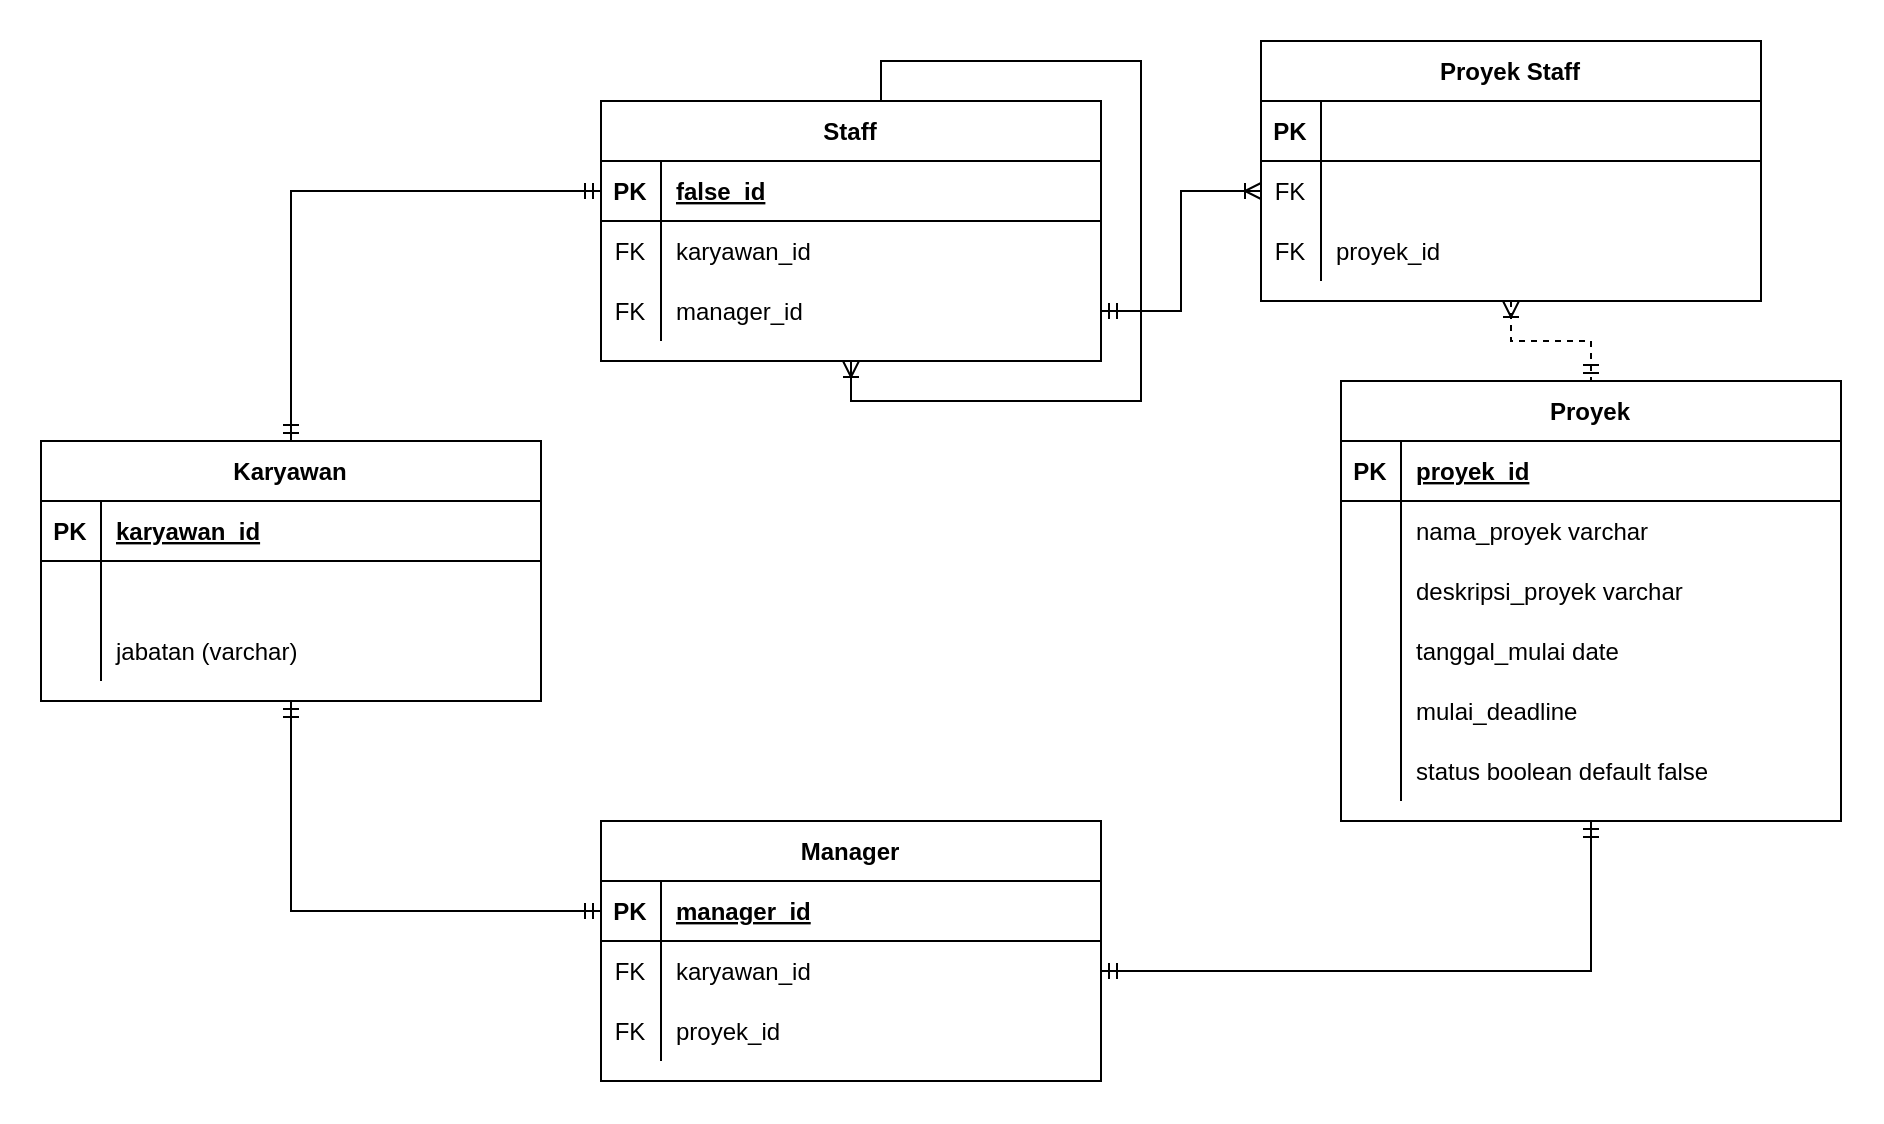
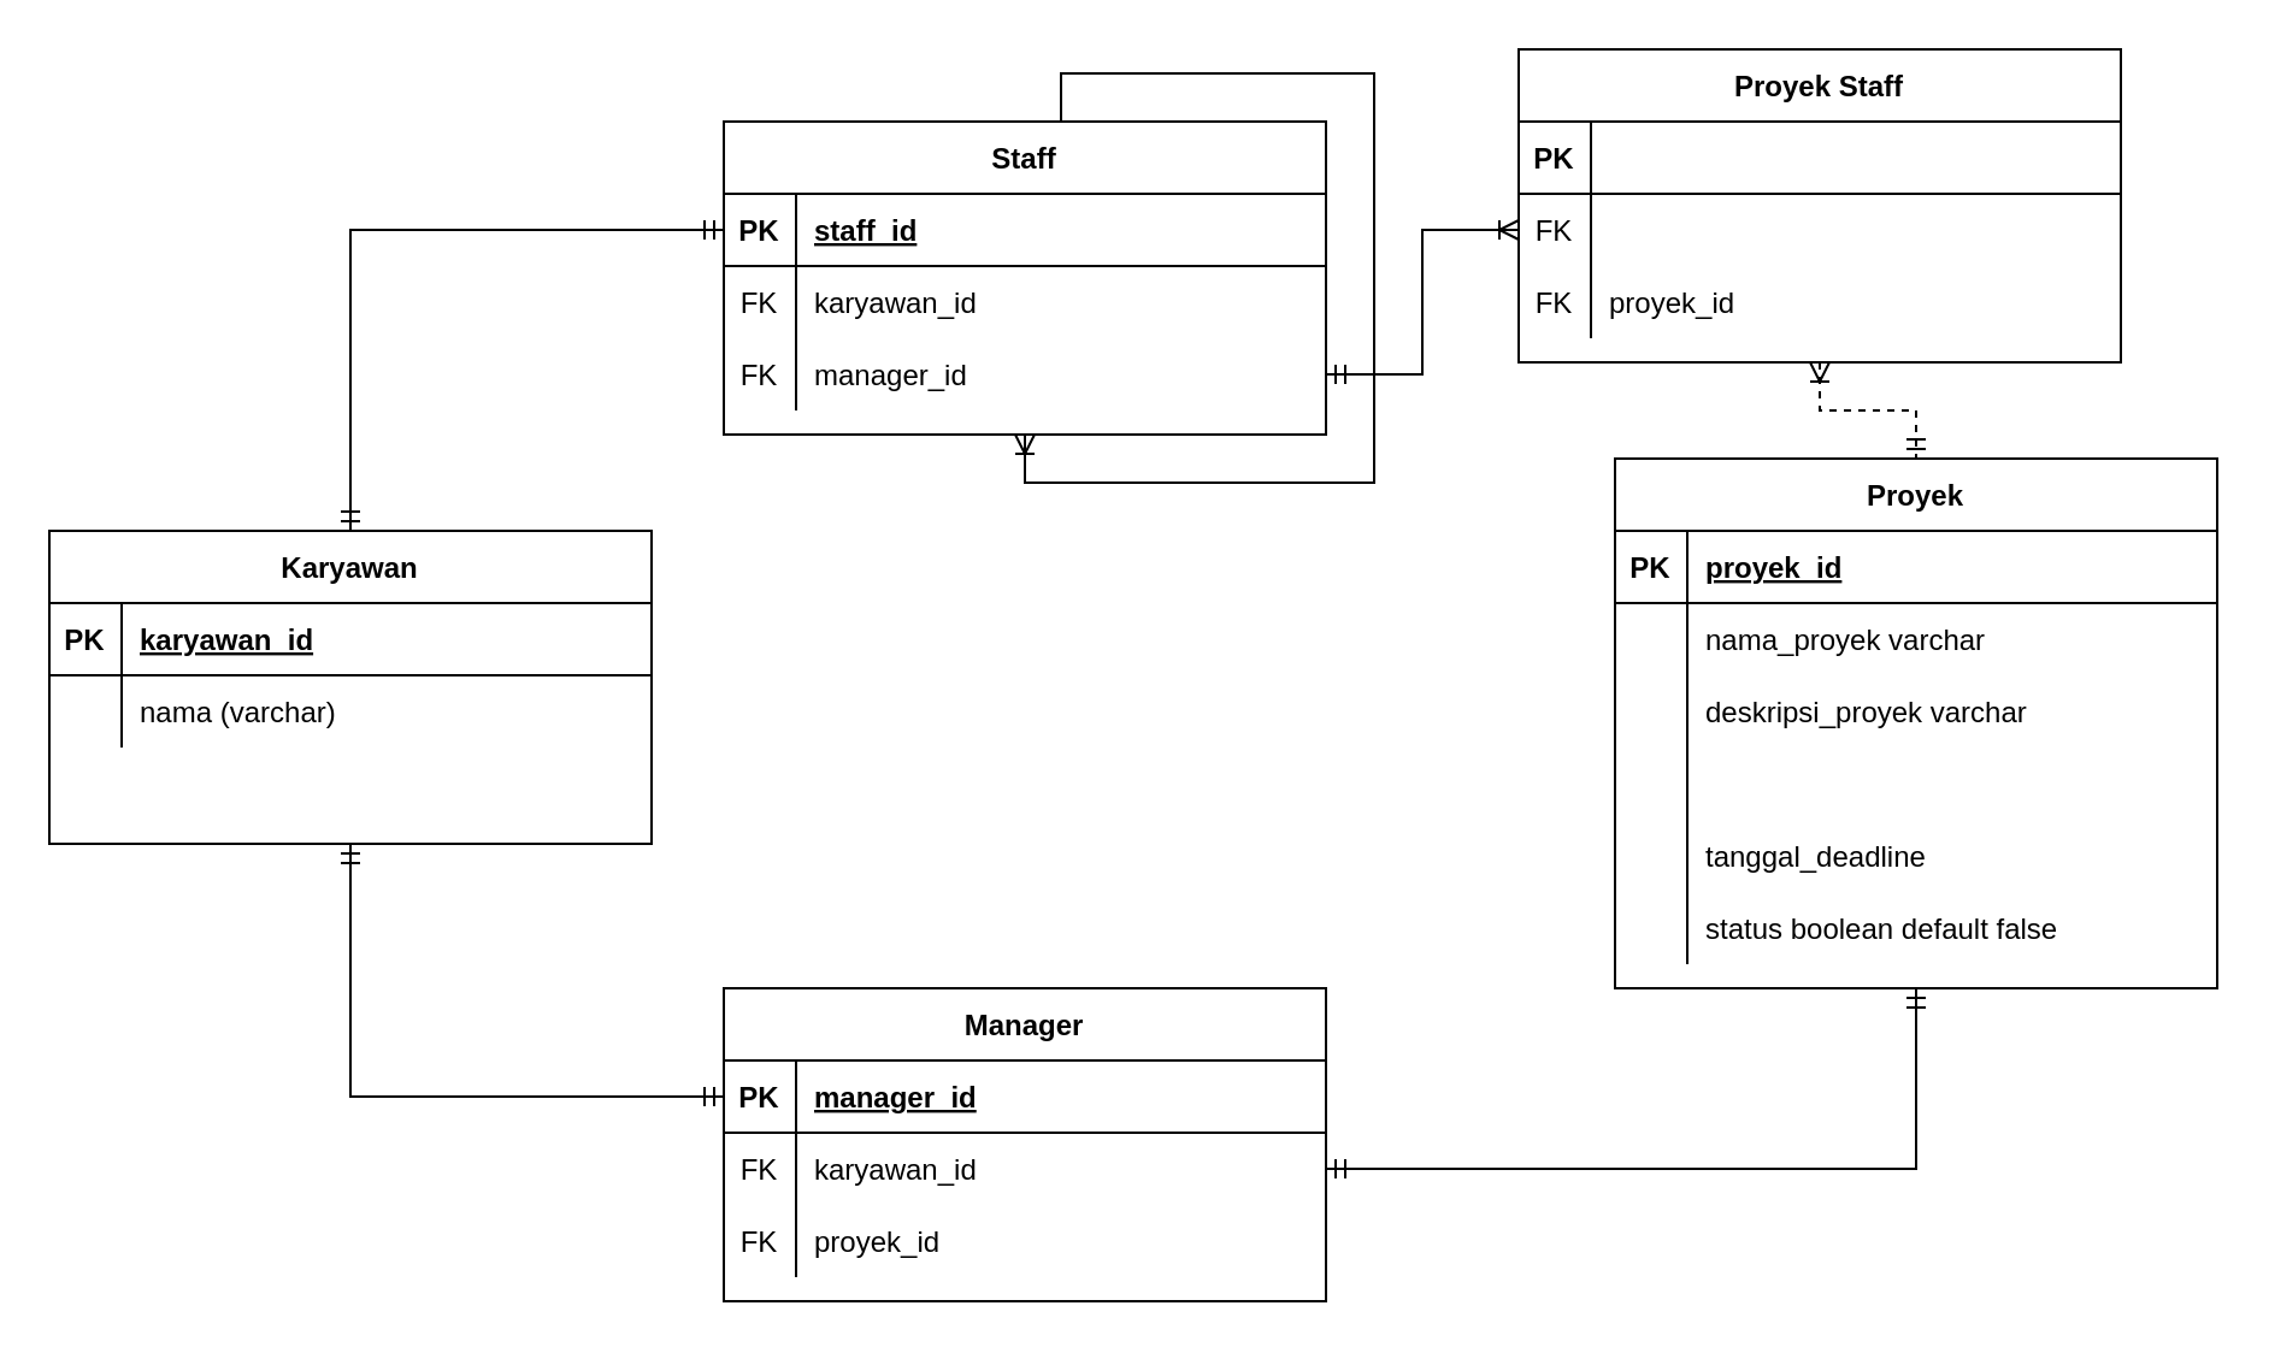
  <mxCell id="0" />
  <mxCell id="1" parent="0" />
  <mxCell id="2" style="edgeStyle=orthogonalEdgeStyle;rounded=0;orthogonalLoop=1;jettySize=auto;html=1;exitX=0.5;exitY=0;exitDx=0;exitDy=0;entryX=0;entryY=0.5;entryDx=0;entryDy=0;startArrow=ERmandOne;startFill=0;endArrow=ERmandOne;endFill=0;" edge="1" parent="1" source="4" target="45"><mxGeometry relative="1" as="geometry" /></mxCell>
  <mxCell id="3" style="edgeStyle=orthogonalEdgeStyle;rounded=0;orthogonalLoop=1;jettySize=auto;html=1;exitX=0.5;exitY=1;exitDx=0;exitDy=0;entryX=0;entryY=0.5;entryDx=0;entryDy=0;startArrow=ERmandOne;startFill=0;endArrow=ERmandOne;endFill=0;" edge="1" parent="1" source="4" target="34"><mxGeometry relative="1" as="geometry" /></mxCell>
  <mxCell id="4" value="Karyawan" style="shape=table;startSize=30;container=1;collapsible=1;childLayout=tableLayout;fixedRows=1;rowLines=0;fontStyle=1;align=center;resizeLast=1;" parent="1" vertex="1"><mxGeometry x="20" y="220" width="250" height="130" as="geometry" /></mxCell>
  <mxCell id="5" value="" style="shape=partialRectangle;collapsible=0;dropTarget=0;pointerEvents=0;fillColor=none;points=[[0,0.5],[1,0.5]];portConstraint=eastwest;top=0;left=0;right=0;bottom=1;" parent="4" vertex="1"><mxGeometry y="30" width="250" height="30" as="geometry" /></mxCell>
  <mxCell id="6" value="PK" style="shape=partialRectangle;overflow=hidden;connectable=0;fillColor=none;top=0;left=0;bottom=0;right=0;fontStyle=1;" parent="5" vertex="1"><mxGeometry width="30" height="30" as="geometry" /></mxCell>
  <mxCell id="7" value="karyawan_id" style="shape=partialRectangle;overflow=hidden;connectable=0;fillColor=none;top=0;left=0;bottom=0;right=0;align=left;spacingLeft=6;fontStyle=5;" parent="5" vertex="1"><mxGeometry x="30" width="220" height="30" as="geometry" /></mxCell>
  <mxCell id="8" value="" style="shape=partialRectangle;collapsible=0;dropTarget=0;pointerEvents=0;fillColor=none;points=[[0,0.5],[1,0.5]];portConstraint=eastwest;top=0;left=0;right=0;bottom=0;" parent="4" vertex="1"><mxGeometry y="60" width="250" height="30" as="geometry" /></mxCell>
  <mxCell id="9" value="" style="shape=partialRectangle;overflow=hidden;connectable=0;fillColor=none;top=0;left=0;bottom=0;right=0;" parent="8" vertex="1"><mxGeometry width="30" height="30" as="geometry" /></mxCell>
+ <mxCell id="10" value="nama (varchar)" style="shape=partialRectangle;overflow=hidden;connectable=0;fillColor=none;top=0;left=0;bottom=0;right=0;align=left;spacingLeft=6;" parent="8" vertex="1"><mxGeometry x="30" width="220" height="30" as="geometry" /></mxCell>
  <mxCell id="11" value="" style="shape=partialRectangle;collapsible=0;dropTarget=0;pointerEvents=0;fillColor=none;points=[[0,0.5],[1,0.5]];portConstraint=eastwest;top=0;left=0;right=0;bottom=0;" vertex="1" parent="4"><mxGeometry y="90" width="250" height="30" as="geometry" /></mxCell>
  <mxCell id="12" value="" style="shape=partialRectangle;overflow=hidden;connectable=0;fillColor=none;top=0;left=0;bottom=0;right=0;fontStyle=1" vertex="1" parent="11"><mxGeometry width="30" height="30" as="geometry" /></mxCell>
- <mxCell id="13" value="jabatan (varchar)" style="shape=partialRectangle;overflow=hidden;connectable=0;fillColor=none;top=0;left=0;bottom=0;right=0;align=left;spacingLeft=6;" vertex="1" parent="11"><mxGeometry x="30" width="220" height="30" as="geometry" /></mxCell>
  <mxCell id="14" value="Proyek" style="shape=table;startSize=30;container=1;collapsible=1;childLayout=tableLayout;fixedRows=1;rowLines=0;fontStyle=1;align=center;resizeLast=1;" parent="1" vertex="1"><mxGeometry x="670" y="190" width="250" height="220" as="geometry" /></mxCell>
  <mxCell id="15" value="" style="shape=partialRectangle;collapsible=0;dropTarget=0;pointerEvents=0;fillColor=none;points=[[0,0.5],[1,0.5]];portConstraint=eastwest;top=0;left=0;right=0;bottom=1;" parent="14" vertex="1"><mxGeometry y="30" width="250" height="30" as="geometry" /></mxCell>
  <mxCell id="16" value="PK" style="shape=partialRectangle;overflow=hidden;connectable=0;fillColor=none;top=0;left=0;bottom=0;right=0;fontStyle=1;" parent="15" vertex="1"><mxGeometry width="30" height="30" as="geometry" /></mxCell>
  <mxCell id="17" value="proyek_id" style="shape=partialRectangle;overflow=hidden;connectable=0;fillColor=none;top=0;left=0;bottom=0;right=0;align=left;spacingLeft=6;fontStyle=5;" parent="15" vertex="1"><mxGeometry x="30" width="220" height="30" as="geometry" /></mxCell>
  <mxCell id="18" value="" style="shape=partialRectangle;collapsible=0;dropTarget=0;pointerEvents=0;fillColor=none;points=[[0,0.5],[1,0.5]];portConstraint=eastwest;top=0;left=0;right=0;bottom=0;" parent="14" vertex="1"><mxGeometry y="60" width="250" height="30" as="geometry" /></mxCell>
  <mxCell id="19" value="" style="shape=partialRectangle;overflow=hidden;connectable=0;fillColor=none;top=0;left=0;bottom=0;right=0;" parent="18" vertex="1"><mxGeometry width="30" height="30" as="geometry" /></mxCell>
  <mxCell id="20" value="nama_proyek varchar" style="shape=partialRectangle;overflow=hidden;connectable=0;fillColor=none;top=0;left=0;bottom=0;right=0;align=left;spacingLeft=6;" parent="18" vertex="1"><mxGeometry x="30" width="220" height="30" as="geometry" /></mxCell>
  <mxCell id="21" value="" style="shape=partialRectangle;collapsible=0;dropTarget=0;pointerEvents=0;fillColor=none;points=[[0,0.5],[1,0.5]];portConstraint=eastwest;top=0;left=0;right=0;bottom=0;" parent="14" vertex="1"><mxGeometry y="90" width="250" height="30" as="geometry" /></mxCell>
  <mxCell id="22" value="" style="shape=partialRectangle;overflow=hidden;connectable=0;fillColor=none;top=0;left=0;bottom=0;right=0;" parent="21" vertex="1"><mxGeometry width="30" height="30" as="geometry" /></mxCell>
  <mxCell id="23" value="deskripsi_proyek varchar" style="shape=partialRectangle;overflow=hidden;connectable=0;fillColor=none;top=0;left=0;bottom=0;right=0;align=left;spacingLeft=6;" parent="21" vertex="1"><mxGeometry x="30" width="220" height="30" as="geometry" /></mxCell>
  <mxCell id="24" value="" style="shape=partialRectangle;collapsible=0;dropTarget=0;pointerEvents=0;fillColor=none;points=[[0,0.5],[1,0.5]];portConstraint=eastwest;top=0;left=0;right=0;bottom=0;" vertex="1" parent="14"><mxGeometry y="120" width="250" height="30" as="geometry" /></mxCell>
  <mxCell id="25" value="" style="shape=partialRectangle;overflow=hidden;connectable=0;fillColor=none;top=0;left=0;bottom=0;right=0;" vertex="1" parent="24"><mxGeometry width="30" height="30" as="geometry" /></mxCell>
- <mxCell id="26" value="tanggal_mulai date" style="shape=partialRectangle;overflow=hidden;connectable=0;fillColor=none;top=0;left=0;bottom=0;right=0;align=left;spacingLeft=6;" vertex="1" parent="24"><mxGeometry x="30" width="220" height="30" as="geometry" /></mxCell>
  <mxCell id="27" value="" style="shape=partialRectangle;collapsible=0;dropTarget=0;pointerEvents=0;fillColor=none;points=[[0,0.5],[1,0.5]];portConstraint=eastwest;top=0;left=0;right=0;bottom=0;" vertex="1" parent="14"><mxGeometry y="150" width="250" height="30" as="geometry" /></mxCell>
  <mxCell id="28" value="" style="shape=partialRectangle;overflow=hidden;connectable=0;fillColor=none;top=0;left=0;bottom=0;right=0;" vertex="1" parent="27"><mxGeometry width="30" height="30" as="geometry" /></mxCell>
- <mxCell id="29" value="mulai_deadline" style="shape=partialRectangle;overflow=hidden;connectable=0;fillColor=none;top=0;left=0;bottom=0;right=0;align=left;spacingLeft=6;" vertex="1" parent="27"><mxGeometry x="30" width="220" height="30" as="geometry" /></mxCell>
+ <mxCell id="29" value="tanggal_deadline" style="shape=partialRectangle;overflow=hidden;connectable=0;fillColor=none;top=0;left=0;bottom=0;right=0;align=left;spacingLeft=6;" vertex="1" parent="27"><mxGeometry x="30" width="220" height="30" as="geometry" /></mxCell>
  <mxCell id="30" value="" style="shape=partialRectangle;collapsible=0;dropTarget=0;pointerEvents=0;fillColor=none;points=[[0,0.5],[1,0.5]];portConstraint=eastwest;top=0;left=0;right=0;bottom=0;" vertex="1" parent="14"><mxGeometry y="180" width="250" height="30" as="geometry" /></mxCell>
  <mxCell id="31" value="" style="shape=partialRectangle;overflow=hidden;connectable=0;fillColor=none;top=0;left=0;bottom=0;right=0;" vertex="1" parent="30"><mxGeometry width="30" height="30" as="geometry" /></mxCell>
  <mxCell id="32" value="status boolean default false" style="shape=partialRectangle;overflow=hidden;connectable=0;fillColor=none;top=0;left=0;bottom=0;right=0;align=left;spacingLeft=6;" vertex="1" parent="30"><mxGeometry x="30" width="220" height="30" as="geometry" /></mxCell>
  <mxCell id="33" value="Manager" style="shape=table;startSize=30;container=1;collapsible=1;childLayout=tableLayout;fixedRows=1;rowLines=0;fontStyle=1;align=center;resizeLast=1;" vertex="1" parent="1"><mxGeometry x="300" y="410" width="250" height="130" as="geometry" /></mxCell>
  <mxCell id="34" value="" style="shape=partialRectangle;collapsible=0;dropTarget=0;pointerEvents=0;fillColor=none;points=[[0,0.5],[1,0.5]];portConstraint=eastwest;top=0;left=0;right=0;bottom=1;" vertex="1" parent="33"><mxGeometry y="30" width="250" height="30" as="geometry" /></mxCell>
  <mxCell id="35" value="PK" style="shape=partialRectangle;overflow=hidden;connectable=0;fillColor=none;top=0;left=0;bottom=0;right=0;fontStyle=1;" vertex="1" parent="34"><mxGeometry width="30.0" height="30" as="geometry" /></mxCell>
  <mxCell id="36" value="manager_id" style="shape=partialRectangle;overflow=hidden;connectable=0;fillColor=none;top=0;left=0;bottom=0;right=0;align=left;spacingLeft=6;fontStyle=5;" vertex="1" parent="34"><mxGeometry x="30.0" width="220" height="30" as="geometry" /></mxCell>
  <mxCell id="37" value="" style="shape=partialRectangle;collapsible=0;dropTarget=0;pointerEvents=0;fillColor=none;points=[[0,0.5],[1,0.5]];portConstraint=eastwest;top=0;left=0;right=0;bottom=0;" vertex="1" parent="33"><mxGeometry y="60" width="250" height="30" as="geometry" /></mxCell>
  <mxCell id="38" value="FK" style="shape=partialRectangle;overflow=hidden;connectable=0;fillColor=none;top=0;left=0;bottom=0;right=0;" vertex="1" parent="37"><mxGeometry width="30.0" height="30" as="geometry" /></mxCell>
  <mxCell id="39" value="karyawan_id" style="shape=partialRectangle;overflow=hidden;connectable=0;fillColor=none;top=0;left=0;bottom=0;right=0;align=left;spacingLeft=6;" vertex="1" parent="37"><mxGeometry x="30.0" width="220" height="30" as="geometry" /></mxCell>
  <mxCell id="40" value="" style="shape=partialRectangle;collapsible=0;dropTarget=0;pointerEvents=0;fillColor=none;points=[[0,0.5],[1,0.5]];portConstraint=eastwest;top=0;left=0;right=0;bottom=0;" vertex="1" parent="33"><mxGeometry y="90" width="250" height="30" as="geometry" /></mxCell>
  <mxCell id="41" value="FK" style="shape=partialRectangle;overflow=hidden;connectable=0;fillColor=none;top=0;left=0;bottom=0;right=0;" vertex="1" parent="40"><mxGeometry width="30.0" height="30" as="geometry" /></mxCell>
  <mxCell id="42" value="proyek_id" style="shape=partialRectangle;overflow=hidden;connectable=0;fillColor=none;top=0;left=0;bottom=0;right=0;align=left;spacingLeft=6;" vertex="1" parent="40"><mxGeometry x="30.0" width="220" height="30" as="geometry" /></mxCell>
  <mxCell id="43" style="edgeStyle=orthogonalEdgeStyle;rounded=0;orthogonalLoop=1;jettySize=auto;html=1;exitX=0.5;exitY=1;exitDx=0;exitDy=0;startArrow=ERoneToMany;startFill=0;endArrow=ERmandOne;endFill=0;" edge="1" parent="1" source="44" target="47"><mxGeometry relative="1" as="geometry" /></mxCell>
  <mxCell id="44" value="Staff" style="shape=table;startSize=30;container=1;collapsible=1;childLayout=tableLayout;fixedRows=1;rowLines=0;fontStyle=1;align=center;resizeLast=1;" vertex="1" parent="1"><mxGeometry x="300" y="50" width="250" height="130" as="geometry" /></mxCell>
  <mxCell id="45" value="" style="shape=partialRectangle;collapsible=0;dropTarget=0;pointerEvents=0;fillColor=none;points=[[0,0.5],[1,0.5]];portConstraint=eastwest;top=0;left=0;right=0;bottom=1;" vertex="1" parent="44"><mxGeometry y="30" width="250" height="30" as="geometry" /></mxCell>
  <mxCell id="46" value="PK" style="shape=partialRectangle;overflow=hidden;connectable=0;fillColor=none;top=0;left=0;bottom=0;right=0;fontStyle=1;" vertex="1" parent="45"><mxGeometry width="30.0" height="30" as="geometry" /></mxCell>
- <mxCell id="47" value="false_id" style="shape=partialRectangle;overflow=hidden;connectable=0;fillColor=none;top=0;left=0;bottom=0;right=0;align=left;spacingLeft=6;fontStyle=5;" vertex="1" parent="45"><mxGeometry x="30.0" width="220" height="30" as="geometry" /></mxCell>
+ <mxCell id="47" value="staff_id" style="shape=partialRectangle;overflow=hidden;connectable=0;fillColor=none;top=0;left=0;bottom=0;right=0;align=left;spacingLeft=6;fontStyle=5;" vertex="1" parent="45"><mxGeometry x="30.0" width="220" height="30" as="geometry" /></mxCell>
  <mxCell id="48" value="" style="shape=partialRectangle;collapsible=0;dropTarget=0;pointerEvents=0;fillColor=none;points=[[0,0.5],[1,0.5]];portConstraint=eastwest;top=0;left=0;right=0;bottom=0;" vertex="1" parent="44"><mxGeometry y="60" width="250" height="30" as="geometry" /></mxCell>
  <mxCell id="49" value="FK" style="shape=partialRectangle;overflow=hidden;connectable=0;fillColor=none;top=0;left=0;bottom=0;right=0;" vertex="1" parent="48"><mxGeometry width="30.0" height="30" as="geometry" /></mxCell>
  <mxCell id="50" value="karyawan_id" style="shape=partialRectangle;overflow=hidden;connectable=0;fillColor=none;top=0;left=0;bottom=0;right=0;align=left;spacingLeft=6;" vertex="1" parent="48"><mxGeometry x="30.0" width="220" height="30" as="geometry" /></mxCell>
  <mxCell id="51" value="" style="shape=partialRectangle;collapsible=0;dropTarget=0;pointerEvents=0;fillColor=none;points=[[0,0.5],[1,0.5]];portConstraint=eastwest;top=0;left=0;right=0;bottom=0;" vertex="1" parent="44"><mxGeometry y="90" width="250" height="30" as="geometry" /></mxCell>
  <mxCell id="52" value="FK" style="shape=partialRectangle;overflow=hidden;connectable=0;fillColor=none;top=0;left=0;bottom=0;right=0;" vertex="1" parent="51"><mxGeometry width="30.0" height="30" as="geometry" /></mxCell>
  <mxCell id="53" value="manager_id" style="shape=partialRectangle;overflow=hidden;connectable=0;fillColor=none;top=0;left=0;bottom=0;right=0;align=left;spacingLeft=6;" vertex="1" parent="51"><mxGeometry x="30.0" width="220" height="30" as="geometry" /></mxCell>
  <mxCell id="54" style="edgeStyle=orthogonalEdgeStyle;rounded=0;orthogonalLoop=1;jettySize=auto;html=1;exitX=1;exitY=0.5;exitDx=0;exitDy=0;entryX=0.5;entryY=1;entryDx=0;entryDy=0;startArrow=ERmandOne;startFill=0;endArrow=ERmandOne;endFill=0;" edge="1" parent="1" source="37" target="14"><mxGeometry relative="1" as="geometry" /></mxCell>
  <mxCell id="55" style="edgeStyle=orthogonalEdgeStyle;rounded=0;orthogonalLoop=1;jettySize=auto;html=1;exitX=0.5;exitY=1;exitDx=0;exitDy=0;startArrow=ERoneToMany;startFill=0;endArrow=ERmandOne;endFill=0;dashed=1;" edge="1" parent="1" source="56" target="14"><mxGeometry relative="1" as="geometry" /></mxCell>
  <mxCell id="56" value="Proyek Staff" style="shape=table;startSize=30;container=1;collapsible=1;childLayout=tableLayout;fixedRows=1;rowLines=0;fontStyle=1;align=center;resizeLast=1;" vertex="1" parent="1"><mxGeometry x="630" y="20" width="250" height="130" as="geometry" /></mxCell>
  <mxCell id="57" value="" style="shape=partialRectangle;collapsible=0;dropTarget=0;pointerEvents=0;fillColor=none;points=[[0,0.5],[1,0.5]];portConstraint=eastwest;top=0;left=0;right=0;bottom=1;" vertex="1" parent="56"><mxGeometry y="30" width="250" height="30" as="geometry" /></mxCell>
  <mxCell id="58" value="PK" style="shape=partialRectangle;overflow=hidden;connectable=0;fillColor=none;top=0;left=0;bottom=0;right=0;fontStyle=1;" vertex="1" parent="57"><mxGeometry width="30.0" height="30" as="geometry" /></mxCell>
  <mxCell id="59" value="" style="shape=partialRectangle;collapsible=0;dropTarget=0;pointerEvents=0;fillColor=none;points=[[0,0.5],[1,0.5]];portConstraint=eastwest;top=0;left=0;right=0;bottom=0;" vertex="1" parent="56"><mxGeometry y="60" width="250" height="30" as="geometry" /></mxCell>
  <mxCell id="60" value="FK" style="shape=partialRectangle;overflow=hidden;connectable=0;fillColor=none;top=0;left=0;bottom=0;right=0;" vertex="1" parent="59"><mxGeometry width="30.0" height="30" as="geometry" /></mxCell>
  <mxCell id="61" value="" style="shape=partialRectangle;collapsible=0;dropTarget=0;pointerEvents=0;fillColor=none;points=[[0,0.5],[1,0.5]];portConstraint=eastwest;top=0;left=0;right=0;bottom=0;" vertex="1" parent="56"><mxGeometry y="90" width="250" height="30" as="geometry" /></mxCell>
  <mxCell id="62" value="FK" style="shape=partialRectangle;overflow=hidden;connectable=0;fillColor=none;top=0;left=0;bottom=0;right=0;" vertex="1" parent="61"><mxGeometry width="30.0" height="30" as="geometry" /></mxCell>
  <mxCell id="63" value="proyek_id" style="shape=partialRectangle;overflow=hidden;connectable=0;fillColor=none;top=0;left=0;bottom=0;right=0;align=left;spacingLeft=6;" vertex="1" parent="61"><mxGeometry x="30.0" width="220" height="30" as="geometry" /></mxCell>
  <mxCell id="64" style="edgeStyle=orthogonalEdgeStyle;rounded=0;orthogonalLoop=1;jettySize=auto;html=1;exitX=1;exitY=0.5;exitDx=0;exitDy=0;entryX=0;entryY=0.5;entryDx=0;entryDy=0;startArrow=ERmandOne;startFill=0;endArrow=ERoneToMany;endFill=0;" edge="1" parent="1" source="51" target="59"><mxGeometry relative="1" as="geometry" /></mxCell>
